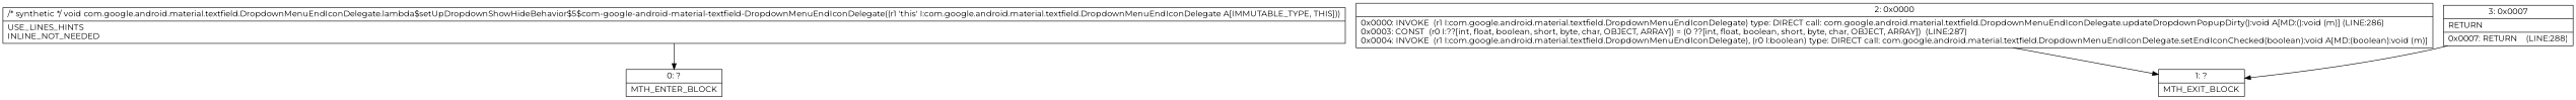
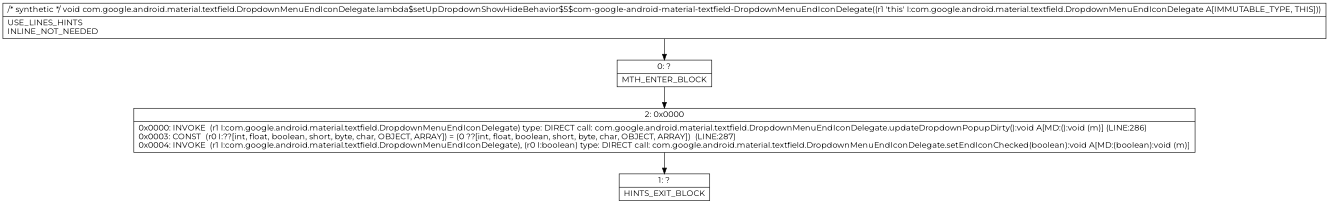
  digraph {
    fontname=Montserrat
    node [fontname=Montserrat shape=record]
    edge [fontname=Montserrat]
    n1 [label="{0\:\ ?|MTH_ENTER_BLOCK\l}"]
    n2 [label="{2\:\ 0x0000|0x0000: INVOKE  (r1 I:com.google.android.material.textfield.DropdownMenuEndIconDelegate) type: DIRECT call: com.google.android.material.textfield.DropdownMenuEndIconDelegate.updateDropdownPopupDirty():void A[MD:():void (m)] (LINE:286)\l0x0003: CONST  (r0 I:??[int, float, boolean, short, byte, char, OBJECT, ARRAY]) = (0 ??[int, float, boolean, short, byte, char, OBJECT, ARRAY])  (LINE:287)\l0x0004: INVOKE  (r1 I:com.google.android.material.textfield.DropdownMenuEndIconDelegate), (r0 I:boolean) type: DIRECT call: com.google.android.material.textfield.DropdownMenuEndIconDelegate.setEndIconChecked(boolean):void A[MD:(boolean):void (m)]\l}"]
-   n3 [label="{1\:\ ?|MTH_EXIT_BLOCK\l}"]
-   n4 [label="{3\:\ 0x0007|RETURN\l|0x0007: RETURN    (LINE:288)\l}"]
+   n3 [label="{1\:\ ?|HINTS_EXIT_BLOCK\l}"]
    n5 [label="{\/* synthetic *\/ void com.google.android.material.textfield.DropdownMenuEndIconDelegate.lambda$setUpDropdownShowHideBehavior$5$com\-google\-android\-material\-textfield\-DropdownMenuEndIconDelegate((r1 'this' I:com.google.android.material.textfield.DropdownMenuEndIconDelegate A[IMMUTABLE_TYPE, THIS]))  | USE_LINES_HINTS\lINLINE_NOT_NEEDED\l}"]
+   n1 -> n2
    n2 -> n3
-   n4 -> n3
    n5 -> n1
  }
